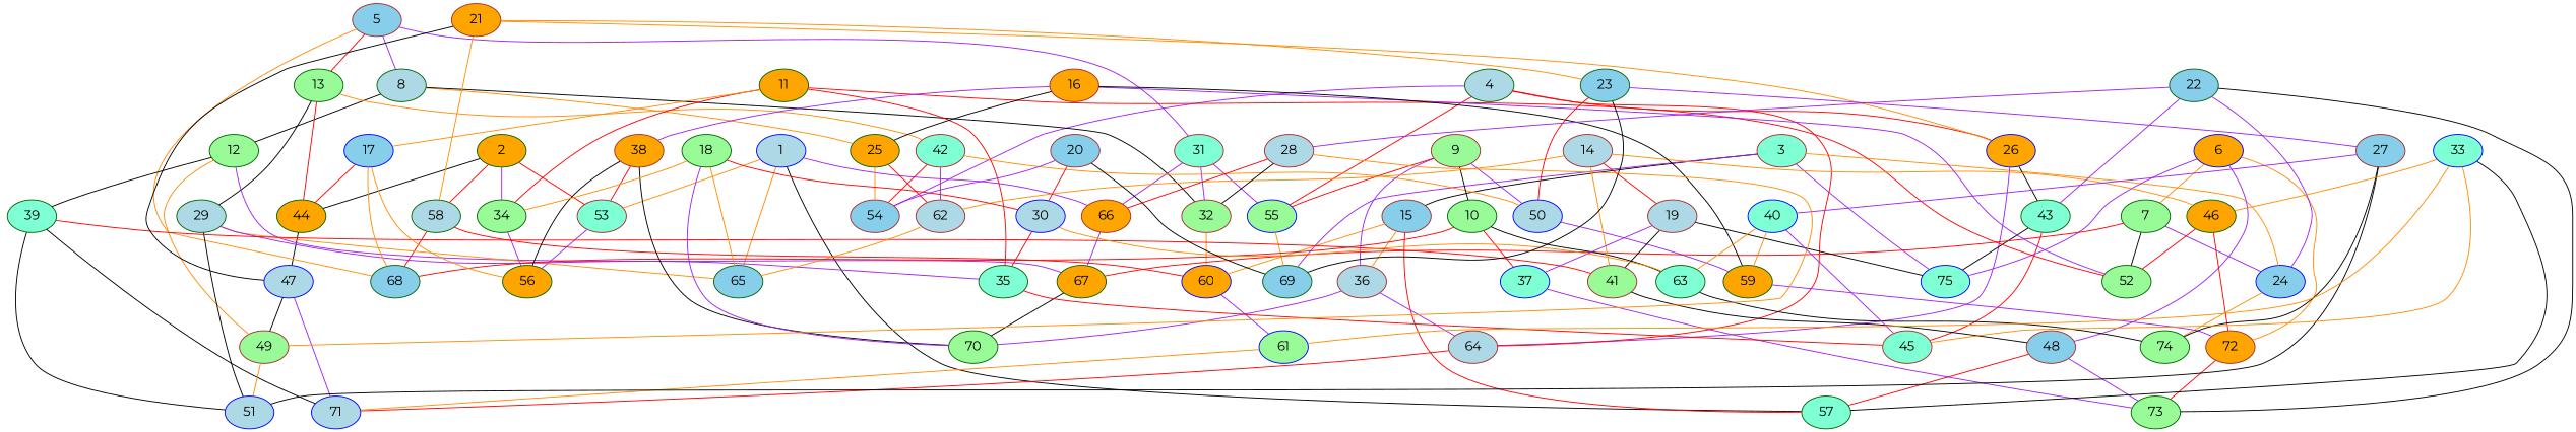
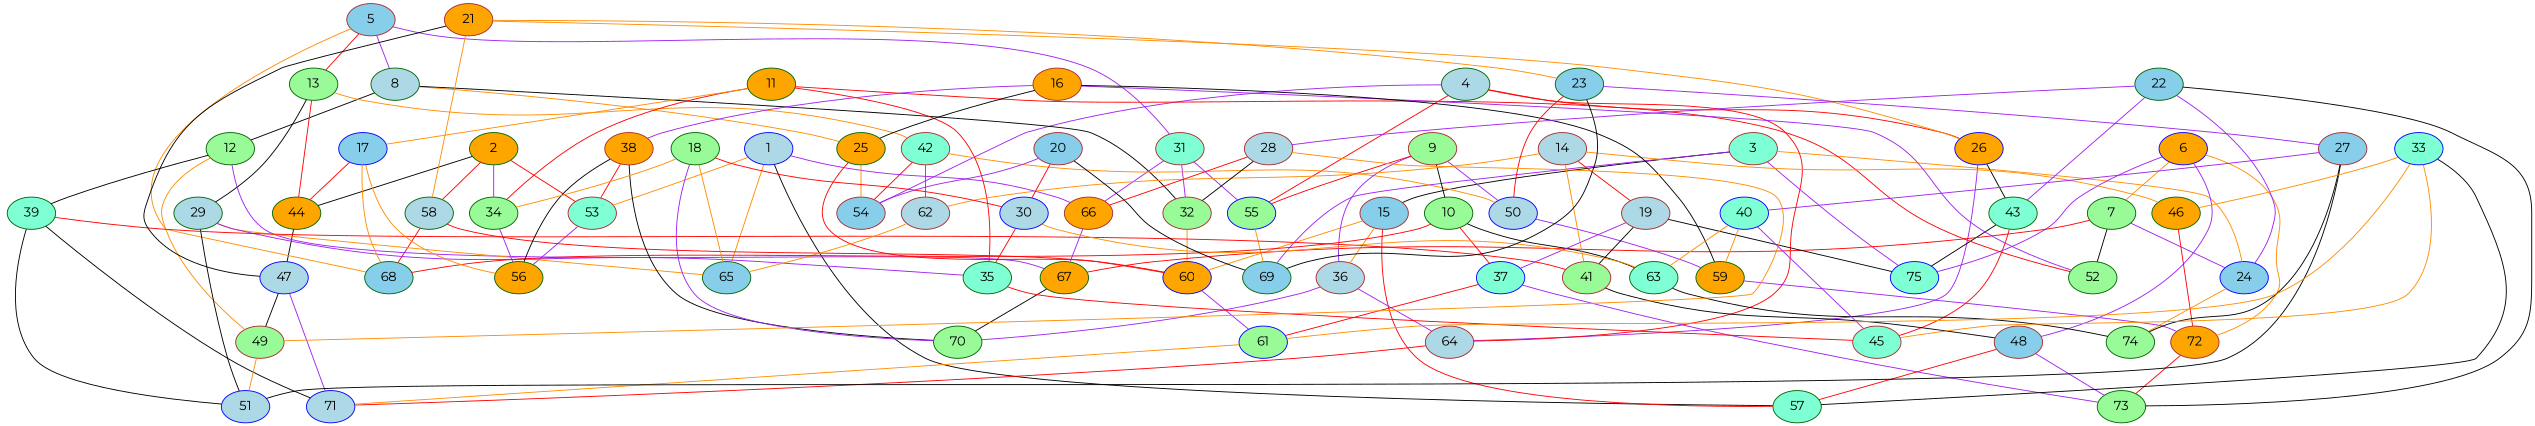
  graph {
    fontname=Montserrat
    node [color=darkgreen fillcolor=lightblue fontname=Montserrat style=filled]
    edge [color=purple fontname=Montserrat]
    1 [color=blue]
    53 [color=brown fillcolor=aquamarine]
    57 [fillcolor=aquamarine]
    65 [fillcolor=skyblue]
    66 [color=brown fillcolor=orange]
    56 [fillcolor=orange]
    67 [fillcolor=orange]
    2 [fillcolor=orange]
    34 [fillcolor=palegreen]
    44 [fillcolor=orange]
    58
    47 [color=blue]
    68 [fillcolor=skyblue]
    60 [color=blue fillcolor=orange]
    3 [color=brown fillcolor=aquamarine]
    15 [color=brown fillcolor=skyblue]
    24 [color=blue fillcolor=skyblue]
    69 [fillcolor=skyblue]
    75 [color=blue fillcolor=aquamarine]
    36 [color=brown]
    74 [fillcolor=palegreen]
    26 [color=blue fillcolor=orange]
    4
    54 [color=brown fillcolor=skyblue]
    55 [color=blue fillcolor=palegreen]
    64 [color=brown]
    43 [fillcolor=aquamarine]
    71 [color=blue]
    5 [color=brown fillcolor=skyblue]
    8
    13 [fillcolor=palegreen]
    31 [color=brown fillcolor=aquamarine]
    12 [fillcolor=palegreen]
    25 [fillcolor=orange]
    32 [color=brown fillcolor=palegreen]
    29
    42 [color=brown fillcolor=aquamarine]
    6 [color=blue fillcolor=orange]
    7 [fillcolor=palegreen]
    48 [color=brown fillcolor=skyblue]
    72 [color=brown fillcolor=orange]
    52 [fillcolor=palegreen]
    73 [fillcolor=palegreen]
    70 [fillcolor=palegreen]
    39 [fillcolor=aquamarine]
    49 [color=brown fillcolor=palegreen]
    62 [color=brown]
    9 [color=brown fillcolor=palegreen]
    10 [fillcolor=palegreen]
    50 [color=blue]
    37 [color=blue fillcolor=aquamarine]
    63 [fillcolor=aquamarine]
    59 [fillcolor=orange]
    61 [color=blue fillcolor=palegreen]
    11 [fillcolor=orange]
    17 [color=blue fillcolor=skyblue]
    35 [fillcolor=aquamarine]
    45 [color=brown fillcolor=aquamarine]
    41 [color=brown fillcolor=palegreen]
    51 [color=blue]
    14 [color=brown]
    19 [color=brown]
    46 [fillcolor=orange]
    16 [color=brown fillcolor=orange]
    38 [color=brown fillcolor=orange]
    18 [fillcolor=palegreen]
    30 [color=blue]
    20 [color=brown fillcolor=skyblue]
    21 [color=brown fillcolor=orange]
    23 [fillcolor=skyblue]
    27 [color=brown fillcolor=skyblue]
    22 [fillcolor=skyblue]
    28 [color=brown]
    40 [color=blue fillcolor=aquamarine]
    33 [color=blue fillcolor=aquamarine]
    1 -- 53 [color=darkorange]
    1 -- 57 [color=black]
    1 -- 65 [color=darkorange]
    1 -- 66
    53 -- 56
    66 -- 67
    67 -- 70 [color=black]
    2 -- 53 [color=red]
    2 -- 34
    2 -- 44 [color=black]
    2 -- 58 [color=red]
    34 -- 56
    44 -- 47 [color=black]
    58 -- 68 [color=red]
    58 -- 60 [color=red]
    47 -- 71
    47 -- 49 [color=black]
    60 -- 61
    3 -- 15 [color=black]
    3 -- 24 [color=darkorange]
    3 -- 69
    3 -- 75
    15 -- 57 [color=red]
    15 -- 60 [color=darkorange]
    15 -- 36 [color=darkorange]
    24 -- 74 [color=darkorange]
    36 -- 64
    36 -- 70
    26 -- 64
    26 -- 43 [color=black]
    4 -- 26 [color=red]
    4 -- 54
    4 -- 55 [color=red]
    4 -- 64 [color=red]
    55 -- 69 [color=darkorange]
    64 -- 71 [color=red]
    43 -- 75 [color=black]
    43 -- 45 [color=red]
    5 -- 68 [color=darkorange]
    5 -- 8
    5 -- 13 [color=red]
    5 -- 31
    8 -- 12 [color=black]
    8 -- 25 [color=darkorange]
    8 -- 32 [color=black]
    13 -- 44 [color=red]
    13 -- 29 [color=black]
    13 -- 42 [color=darkorange]
    31 -- 66
    31 -- 55
    31 -- 32
    12 -- 67
    12 -- 39 [color=black]
    12 -- 49 [color=darkorange]
    25 -- 54 [color=darkorange]
-   25 -- 62 [color=red]
+   25 -- 60 [color=red]
    32 -- 60 [color=darkorange]
    29 -- 65 [color=darkorange]
    29 -- 35
    29 -- 51 [color=black]
    42 -- 54 [color=red]
    42 -- 62
    42 -- 50 [color=darkorange]
    6 -- 75
    6 -- 7 [color=darkorange]
    6 -- 48
    6 -- 72 [color=darkorange]
    7 -- 67 [color=red]
    7 -- 24
    7 -- 52 [color=black]
    48 -- 57 [color=red]
    48 -- 73
    72 -- 73 [color=red]
    39 -- 71 [color=black]
    39 -- 41 [color=red]
    39 -- 51 [color=black]
    49 -- 51 [color=darkorange]
    62 -- 65 [color=darkorange]
    9 -- 36
    9 -- 55 [color=red]
    9 -- 10 [color=black]
    9 -- 50
    10 -- 68 [color=red]
    10 -- 37 [color=red]
    10 -- 63 [color=black]
    50 -- 59
    37 -- 73
+   37 -- 61 [color=red]
    63 -- 74 [color=black]
    59 -- 72
    61 -- 71 [color=darkorange]
    11 -- 34 [color=red]
    11 -- 52 [color=red]
    11 -- 17 [color=darkorange]
    11 -- 35 [color=red]
    17 -- 56 [color=darkorange]
    17 -- 44 [color=red]
    17 -- 68 [color=darkorange]
    35 -- 45 [color=red]
    41 -- 48 [color=black]
    14 -- 62 [color=darkorange]
    14 -- 41 [color=darkorange]
    14 -- 19 [color=red]
    14 -- 46 [color=darkorange]
    19 -- 75 [color=black]
    19 -- 37
    19 -- 41 [color=black]
    46 -- 72 [color=red]
-   46 -- 52 [color=red]
    16 -- 25 [color=black]
    16 -- 52
    16 -- 59 [color=black]
    16 -- 38
    38 -- 53 [color=red]
    38 -- 56 [color=black]
    38 -- 70 [color=black]
    18 -- 65 [color=darkorange]
    18 -- 34 [color=darkorange]
    18 -- 70
    18 -- 30 [color=red]
    30 -- 63 [color=darkorange]
    30 -- 35 [color=red]
    20 -- 69 [color=black]
    20 -- 54
    20 -- 30 [color=red]
    21 -- 58 [color=darkorange]
    21 -- 47 [color=black]
    21 -- 26 [color=darkorange]
    21 -- 23 [color=darkorange]
    23 -- 69 [color=black]
    23 -- 50 [color=red]
    23 -- 27
    27 -- 74 [color=black]
    27 -- 51 [color=black]
    27 -- 40
    22 -- 24
    22 -- 43
    22 -- 73 [color=black]
    22 -- 28
    28 -- 66 [color=red]
    28 -- 32 [color=black]
    28 -- 49 [color=darkorange]
    40 -- 63 [color=darkorange]
    40 -- 59 [color=darkorange]
    40 -- 45
    33 -- 57 [color=black]
    33 -- 61 [color=darkorange]
    33 -- 45 [color=darkorange]
    33 -- 46 [color=darkorange]
  }
